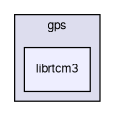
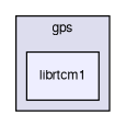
  digraph {
    compound=true
-   n1 [fillcolor="#eeeeff" fontname=FreeSans fontsize=10 label=librtcm3 pencolor=black shape=box style=filled]
+   n1 [fillcolor="#eeeeff" fontname=FreeSans fontsize=10 label=librtcm1 pencolor=black shape=box style=filled]
    subgraph cluster_1 {
      bgcolor="#ddddee"
      fontname=FreeSans
      fontsize=10
      label=gps
      pencolor=black
      n1
    }
  }
